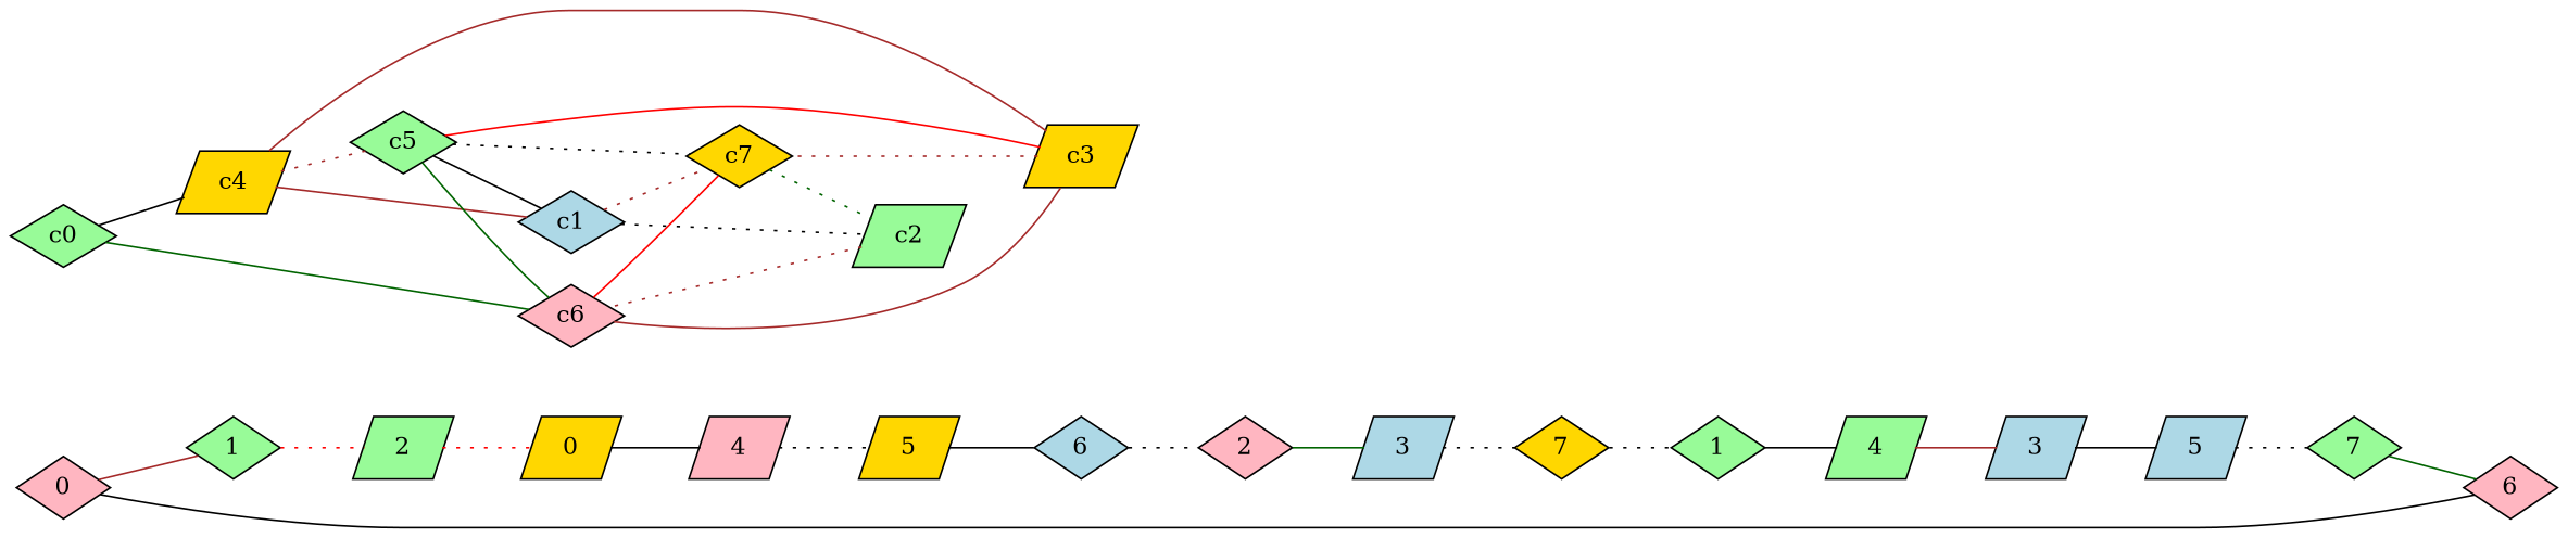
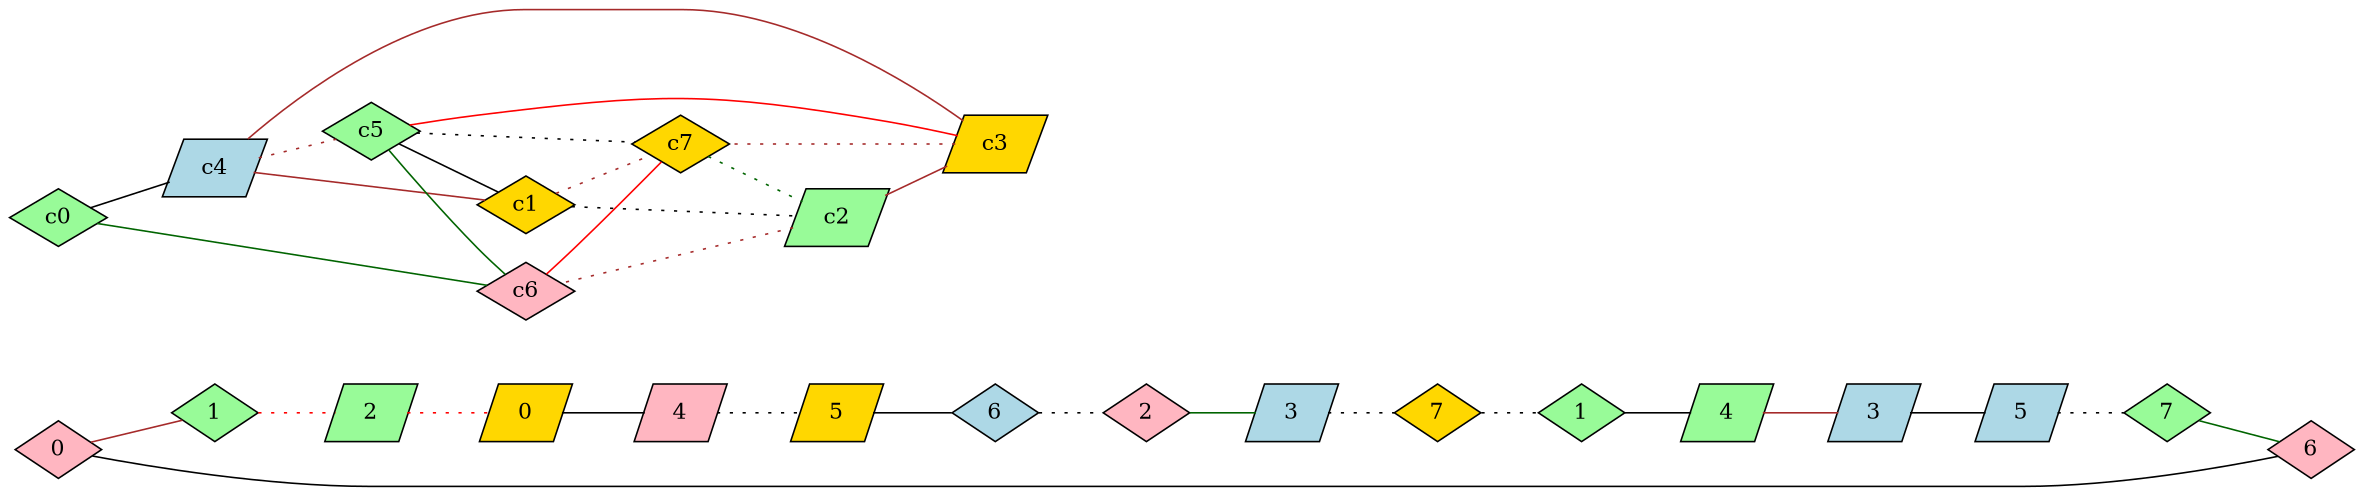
  graph {
    rankdir=LR
    node [fillcolor=palegreen shape=diamond style=filled]
    edge [color=black]
    n1 [fillcolor=lightpink label=0]
    n2 [label=1]
    n3 [fillcolor=lightpink label=6]
    n4 [label=2 shape=parallelogram]
    n5 [fillcolor=gold label=0 shape=parallelogram]
    n6 [fillcolor=lightpink label=4 shape=parallelogram]
    n7 [fillcolor=gold label=5 shape=parallelogram]
    n8 [fillcolor=lightblue label=6]
    n9 [fillcolor=lightpink label=2]
    n10 [fillcolor=lightblue label=3 shape=parallelogram]
    n11 [fillcolor=gold label=7]
    n12 [label=1]
    n13 [label=4 shape=parallelogram]
    n14 [fillcolor=lightblue label=3 shape=parallelogram]
    n15 [fillcolor=lightblue label=5 shape=parallelogram]
    n16 [label=7]
    c0
-   c4 [fillcolor=gold shape=parallelogram]
+   c4 [fillcolor=lightblue shape=parallelogram]
    c6 [fillcolor=lightpink]
-   c1 [fillcolor=lightblue]
+   c1 [fillcolor=gold]
    c2 [shape=parallelogram]
    c7 [fillcolor=gold]
    c3 [fillcolor=gold shape=parallelogram]
    c5
    n1 -- n2 [color=brown]
    n1 -- n3
    n2 -- n4 [color=red style=dotted]
    n4 -- n5 [color=red style=dotted]
    n5 -- n6
    n6 -- n7 [style=dotted]
    n7 -- n8
    n8 -- n9 [style=dotted]
    n9 -- n10 [color=darkgreen]
    n10 -- n11 [style=dotted]
    n11 -- n12 [style=dotted]
    n12 -- n13
    n13 -- n14 [color=brown]
    n14 -- n15
    n15 -- n16 [style=dotted]
    n16 -- n3 [color=darkgreen]
    c0 -- c4
    c0 -- c6 [color=darkgreen]
    c4 -- c5 [color=brown style=dotted]
    c6 -- c7 [color=red]
    c1 -- c4 [color=brown]
    c1 -- c2 [style=dotted]
    c1 -- c7 [color=brown style=dotted]
    c2 -- c6 [color=brown style=dotted]
-   c6 -- c3 [color=brown]
+   c2 -- c3 [color=brown]
    c7 -- c2 [color=darkgreen style=dotted]
    c3 -- c4 [color=brown]
    c3 -- c7 [color=brown style=dotted]
    c3 -- c5 [color=red]
    c5 -- c6 [color=darkgreen]
    c5 -- c1
    c5 -- c7 [style=dotted]
  }
